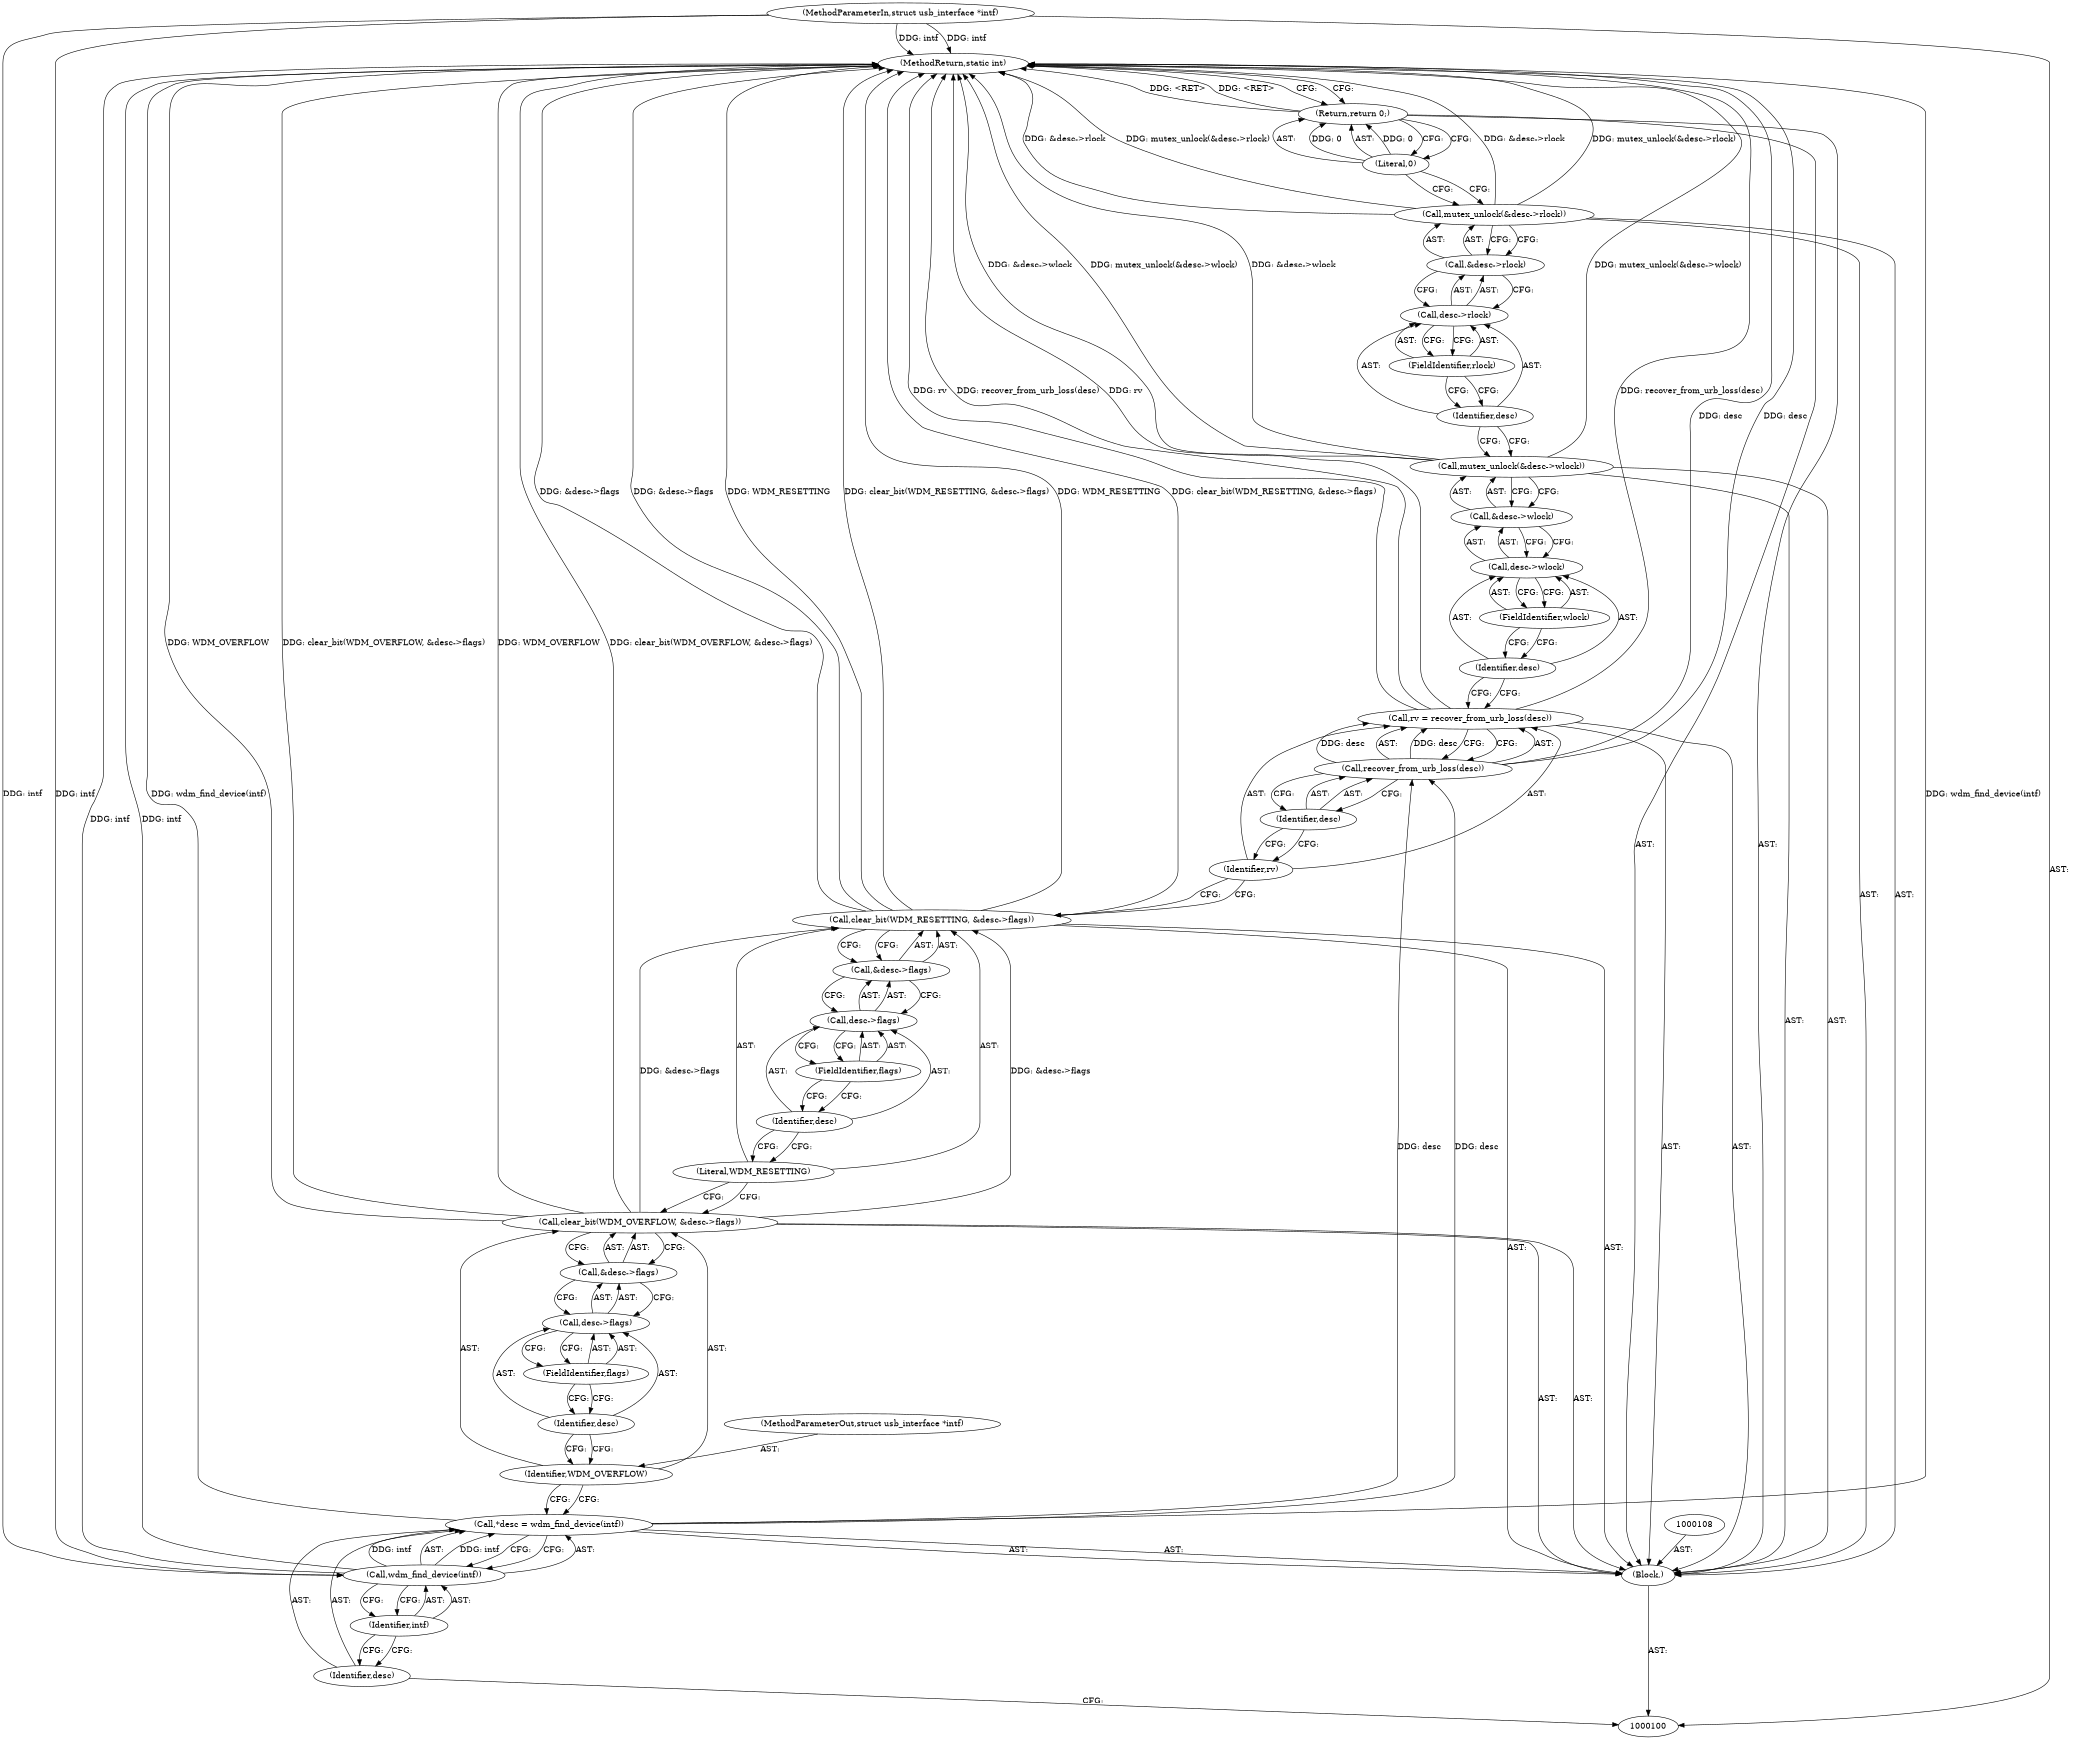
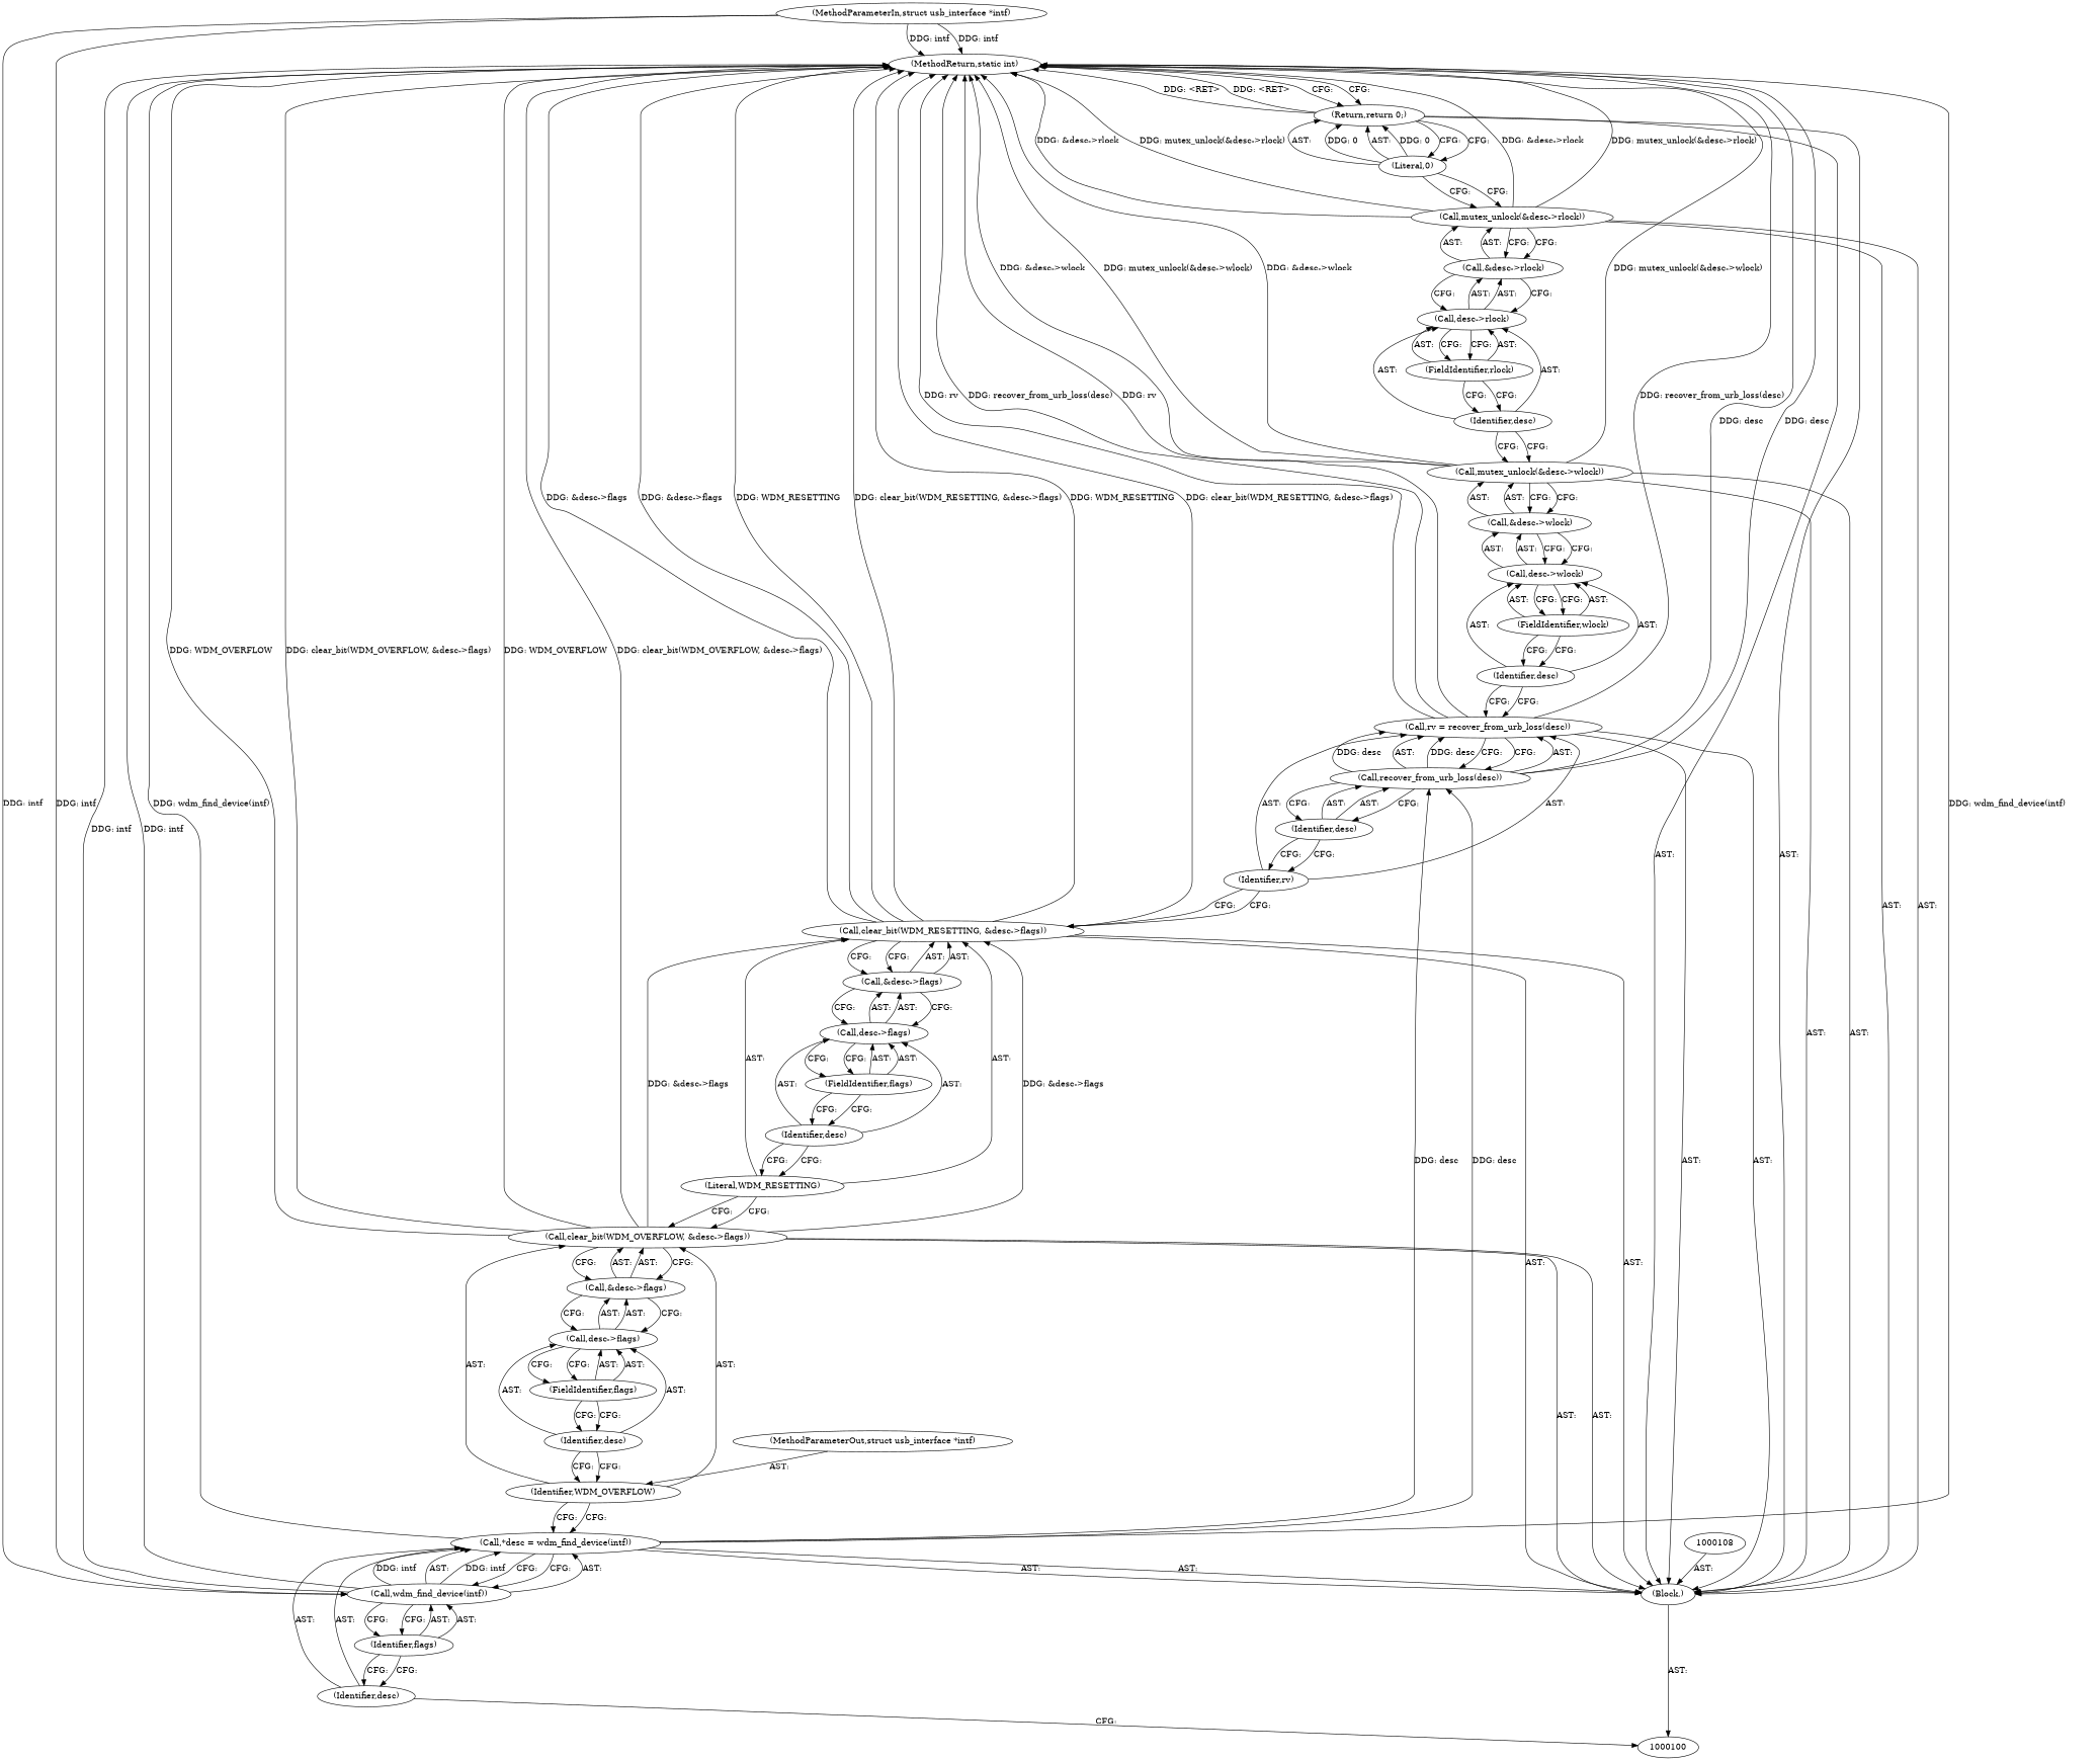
  digraph {
    n1 [label="(MethodReturn,static int)"]
    n2 [label="(Return,return 0;)"]
    n3 [label="(Block,)"]
    n4 [label="(Literal,0)"]
    n5 [label="(MethodParameterIn,struct usb_interface *intf)"]
    1000100
    n7 [label="(Call,wdm_find_device(intf))"]
    n8 [label="(Call,*desc = wdm_find_device(intf))"]
-   n9 [label="(Identifier,intf)"]
+   n9 [label="(Identifier,flags)"]
    n10 [label="(MethodParameterOut,struct usb_interface *intf)"]
    n11 [label="(Identifier,WDM_OVERFLOW)"]
    n12 [label="(Call,mutex_unlock(&desc->rlock))"]
    n13 [label="(Call,&desc->rlock)"]
    n14 [label="(Call,desc->rlock)"]
    n15 [label="(FieldIdentifier,rlock)"]
    n16 [label="(Identifier,desc)"]
    n17 [label="(Call,mutex_unlock(&desc->wlock))"]
    n18 [label="(Call,&desc->wlock)"]
    n19 [label="(Call,recover_from_urb_loss(desc))"]
    n20 [label="(Call,rv = recover_from_urb_loss(desc))"]
    n21 [label="(Identifier,desc)"]
    n22 [label="(Identifier,desc)"]
    n23 [label="(Call,clear_bit(WDM_OVERFLOW, &desc->flags))"]
    n24 [label="(Call,&desc->flags)"]
    n25 [label="(Call,clear_bit(WDM_RESETTING, &desc->flags))"]
    n26 [label="(Call,desc->flags)"]
    n27 [label="(Call,&desc->flags)"]
    n28 [label="(FieldIdentifier,flags)"]
    n29 [label="(Identifier,desc)"]
    n30 [label="(Literal,WDM_RESETTING)"]
    n31 [label="(Call,desc->flags)"]
    n32 [label="(FieldIdentifier,flags)"]
    n33 [label="(Identifier,desc)"]
    n34 [label="(Identifier,rv)"]
    n35 [label="(Call,desc->wlock)"]
    n36 [label="(FieldIdentifier,wlock)"]
    n37 [label="(Identifier,desc)"]
    1000108
    n1 -> n2 [label="CFG: "]
    n1 -> n2 [label="CFG: "]
    n2 -> n1 [label="DDG: <RET>"]
    n2 -> n1 [label="DDG: <RET>"]
    n2 -> n3 [label="AST: "]
    n2 -> n3 [label="AST: "]
    n2 -> n4 [label="CFG: "]
    n2 -> n4 [label="CFG: "]
    n3 -> 1000100 [label="AST: "]
    n4 -> n2 [label="AST: "]
    n4 -> n2 [label="DDG: 0"]
    n4 -> n2 [label="AST: "]
    n4 -> n2 [label="DDG: 0"]
    n4 -> n12 [label="CFG: "]
    n4 -> n12 [label="CFG: "]
    n5 -> n1 [label="DDG: intf"]
    n5 -> n1 [label="DDG: intf"]
-   n5 -> 1000100 [label="AST: "]
    n5 -> n7 [label="DDG: intf"]
    n5 -> n7 [label="DDG: intf"]
    n7 -> n1 [label="DDG: intf"]
    n7 -> n1 [label="DDG: intf"]
    n7 -> n8 [label="AST: "]
    n7 -> n8 [label="DDG: intf"]
    n7 -> n8 [label="AST: "]
    n7 -> n8 [label="DDG: intf"]
    n7 -> n9 [label="CFG: "]
    n7 -> n9 [label="CFG: "]
    n8 -> n1 [label="DDG: wdm_find_device(intf)"]
    n8 -> n1 [label="DDG: wdm_find_device(intf)"]
    n8 -> n3 [label="AST: "]
    n8 -> n3 [label="AST: "]
    n8 -> n7 [label="CFG: "]
    n8 -> n7 [label="CFG: "]
    n8 -> n19 [label="DDG: desc"]
    n8 -> n19 [label="DDG: desc"]
    n9 -> n7 [label="AST: "]
    n9 -> n7 [label="AST: "]
    n9 -> n22 [label="CFG: "]
    n9 -> n22 [label="CFG: "]
    n10 -> n11 [label="AST: "]
    n11 -> n8 [label="CFG: "]
    n11 -> n8 [label="CFG: "]
    n11 -> n23 [label="AST: "]
    n11 -> n23 [label="AST: "]
    n12 -> n1 [label="DDG: mutex_unlock(&desc->rlock)"]
    n12 -> n1 [label="DDG: &desc->rlock"]
    n12 -> n1 [label="DDG: mutex_unlock(&desc->rlock)"]
    n12 -> n1 [label="DDG: &desc->rlock"]
    n12 -> n3 [label="AST: "]
    n12 -> n3 [label="AST: "]
    n12 -> n13 [label="CFG: "]
    n12 -> n13 [label="CFG: "]
    n13 -> n12 [label="AST: "]
    n13 -> n12 [label="AST: "]
    n13 -> n14 [label="CFG: "]
    n13 -> n14 [label="CFG: "]
    n14 -> n13 [label="AST: "]
    n14 -> n13 [label="AST: "]
    n14 -> n15 [label="CFG: "]
    n14 -> n15 [label="CFG: "]
    n15 -> n14 [label="AST: "]
    n15 -> n14 [label="AST: "]
    n15 -> n16 [label="CFG: "]
    n15 -> n16 [label="CFG: "]
    n16 -> n14 [label="AST: "]
    n16 -> n14 [label="AST: "]
    n16 -> n17 [label="CFG: "]
    n16 -> n17 [label="CFG: "]
    n17 -> n1 [label="DDG: mutex_unlock(&desc->wlock)"]
    n17 -> n1 [label="DDG: &desc->wlock"]
    n17 -> n1 [label="DDG: mutex_unlock(&desc->wlock)"]
    n17 -> n1 [label="DDG: &desc->wlock"]
    n17 -> n3 [label="AST: "]
    n17 -> n3 [label="AST: "]
    n17 -> n18 [label="CFG: "]
    n17 -> n18 [label="CFG: "]
    n18 -> n17 [label="AST: "]
    n18 -> n17 [label="AST: "]
    n18 -> n35 [label="CFG: "]
    n18 -> n35 [label="CFG: "]
    n19 -> n1 [label="DDG: desc"]
    n19 -> n1 [label="DDG: desc"]
    n19 -> n20 [label="AST: "]
    n19 -> n20 [label="DDG: desc"]
    n19 -> n20 [label="AST: "]
    n19 -> n20 [label="DDG: desc"]
    n19 -> n21 [label="CFG: "]
    n19 -> n21 [label="CFG: "]
    n20 -> n1 [label="DDG: recover_from_urb_loss(desc)"]
    n20 -> n1 [label="DDG: rv"]
    n20 -> n1 [label="DDG: recover_from_urb_loss(desc)"]
    n20 -> n1 [label="DDG: rv"]
    n20 -> n3 [label="AST: "]
    n20 -> n3 [label="AST: "]
    n20 -> n19 [label="CFG: "]
    n20 -> n19 [label="CFG: "]
    n21 -> n19 [label="AST: "]
    n21 -> n19 [label="AST: "]
    n21 -> n34 [label="CFG: "]
    n21 -> n34 [label="CFG: "]
    n22 -> 1000100 [label="CFG: "]
    n22 -> n8 [label="AST: "]
    n22 -> n8 [label="AST: "]
    n23 -> n1 [label="DDG: WDM_OVERFLOW"]
    n23 -> n1 [label="DDG: clear_bit(WDM_OVERFLOW, &desc->flags)"]
    n23 -> n1 [label="DDG: WDM_OVERFLOW"]
    n23 -> n1 [label="DDG: clear_bit(WDM_OVERFLOW, &desc->flags)"]
    n23 -> n3 [label="AST: "]
    n23 -> n3 [label="AST: "]
    n23 -> n24 [label="CFG: "]
    n23 -> n24 [label="CFG: "]
    n23 -> n25 [label="DDG: &desc->flags"]
    n23 -> n25 [label="DDG: &desc->flags"]
    n24 -> n23 [label="AST: "]
    n24 -> n23 [label="AST: "]
    n24 -> n26 [label="CFG: "]
    n24 -> n26 [label="CFG: "]
    n25 -> n1 [label="DDG: &desc->flags"]
    n25 -> n1 [label="DDG: WDM_RESETTING"]
    n25 -> n1 [label="DDG: clear_bit(WDM_RESETTING, &desc->flags)"]
    n25 -> n1 [label="DDG: &desc->flags"]
    n25 -> n1 [label="DDG: WDM_RESETTING"]
    n25 -> n1 [label="DDG: clear_bit(WDM_RESETTING, &desc->flags)"]
    n25 -> n3 [label="AST: "]
    n25 -> n3 [label="AST: "]
    n25 -> n27 [label="CFG: "]
    n25 -> n27 [label="CFG: "]
    n26 -> n24 [label="AST: "]
    n26 -> n24 [label="AST: "]
    n26 -> n28 [label="CFG: "]
    n26 -> n28 [label="CFG: "]
    n27 -> n25 [label="AST: "]
    n27 -> n25 [label="AST: "]
    n27 -> n31 [label="CFG: "]
    n27 -> n31 [label="CFG: "]
    n28 -> n26 [label="AST: "]
    n28 -> n26 [label="AST: "]
    n28 -> n29 [label="CFG: "]
    n28 -> n29 [label="CFG: "]
    n29 -> n11 [label="CFG: "]
    n29 -> n11 [label="CFG: "]
    n29 -> n26 [label="AST: "]
    n29 -> n26 [label="AST: "]
    n30 -> n23 [label="CFG: "]
    n30 -> n23 [label="CFG: "]
    n30 -> n25 [label="AST: "]
    n30 -> n25 [label="AST: "]
    n31 -> n27 [label="AST: "]
    n31 -> n27 [label="AST: "]
    n31 -> n32 [label="CFG: "]
    n31 -> n32 [label="CFG: "]
    n32 -> n31 [label="AST: "]
    n32 -> n31 [label="AST: "]
    n32 -> n33 [label="CFG: "]
    n32 -> n33 [label="CFG: "]
    n33 -> n30 [label="CFG: "]
    n33 -> n30 [label="CFG: "]
    n33 -> n31 [label="AST: "]
    n33 -> n31 [label="AST: "]
    n34 -> n20 [label="AST: "]
    n34 -> n20 [label="AST: "]
    n34 -> n25 [label="CFG: "]
    n34 -> n25 [label="CFG: "]
    n35 -> n18 [label="AST: "]
    n35 -> n18 [label="AST: "]
    n35 -> n36 [label="CFG: "]
    n35 -> n36 [label="CFG: "]
    n36 -> n35 [label="AST: "]
    n36 -> n35 [label="AST: "]
    n36 -> n37 [label="CFG: "]
    n36 -> n37 [label="CFG: "]
    n37 -> n20 [label="CFG: "]
    n37 -> n20 [label="CFG: "]
    n37 -> n35 [label="AST: "]
    n37 -> n35 [label="AST: "]
    1000108 -> n3 [label="AST: "]
  }
